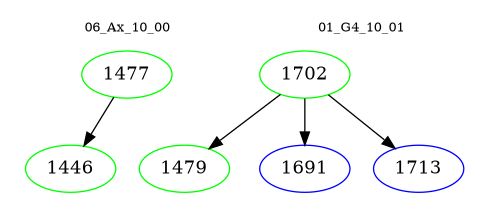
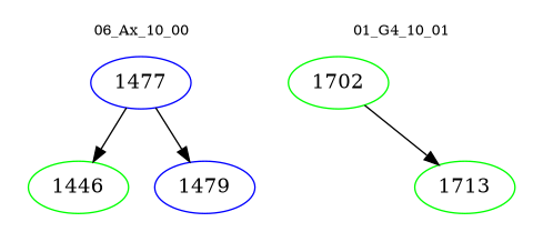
  digraph {
    node [color=green]
    edge [color=black]
-   n1 [label=1477]
+   n1 [color=blue label=1477]
    n2 [label=1446]
-   n3 [label=1479]
+   n3 [color=blue label=1479]
    n4 [label=1702]
-   n5 [color=blue label=1691]
-   n6 [color=blue label=1713]
+   n6 [label=1713]
    subgraph cluster_1 {
      color=white
      fontsize=10
      label="06_Ax_10_00"
      n1
      n2
      n3
    }
    subgraph cluster_2 {
      color=white
      fontsize=10
      label="01_G4_10_01"
      n4
-     n5
      n6
    }
    n1 -> n2
-   n4 -> n3
-   n4 -> n5
+   n1 -> n3
    n4 -> n6
  }
